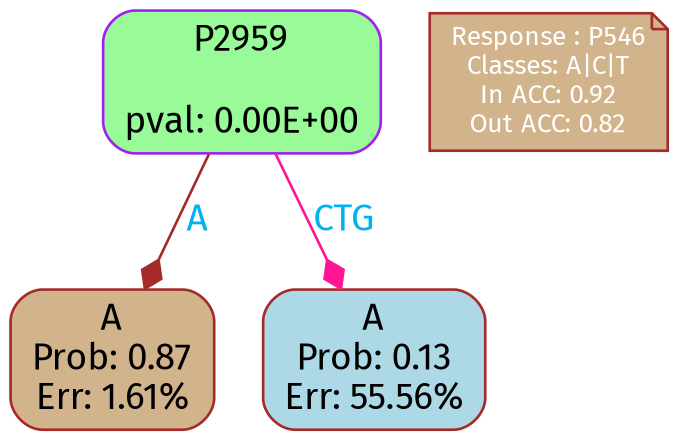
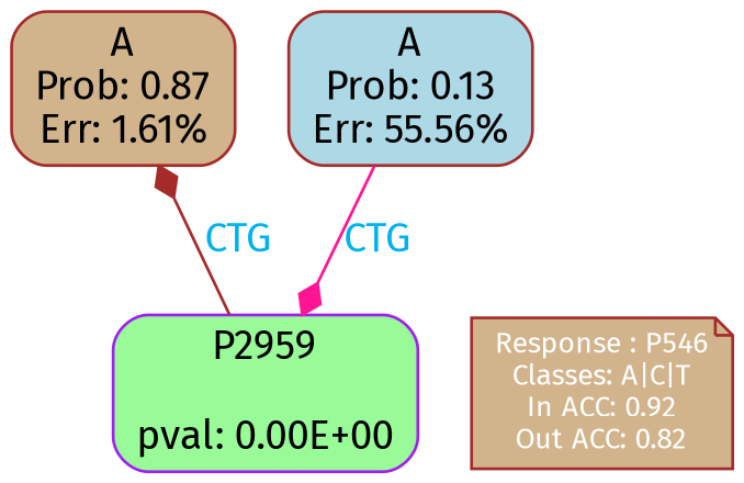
  digraph {
    fontname="Fira Sans"
    ranksep=equally
    splines=polylines
    node [color=brown fillcolor=tan fontname="Fira Sans" shape=box style="filled, rounded"]
    edge [arrowhead=diamond fontcolor=deepskyblue2 fontname="Fira Sans" style=solid]
    n1 [label="A\nProb: 0.87\nErr: 1.61%"]
    n2 [fillcolor=lightblue label="A\nProb: 0.13\nErr: 55.56%"]
    n3 [align=left fontcolor=white fontsize=10 label="Response : P546\nClasses: A|C|T\nIn ACC: 0.92\nOut ACC: 0.82\n" shape=note style=filled]
    n4 [color=purple fillcolor=palegreen label="P2959\n\npval: 0.00E+00"]
    subgraph sub_1 {
      rank=same
      n1
      n2
    }
    subgraph sub_2 {
      rank=same
      n3
      n4
    }
-   n4 -> n1 [color=brown label=A]
-   n4 -> n2 [color=deeppink label=CTG]
+   n4 -> n1 [color=brown label=CTG]
+   n2 -> n4 [color=deeppink label=CTG]
  }
